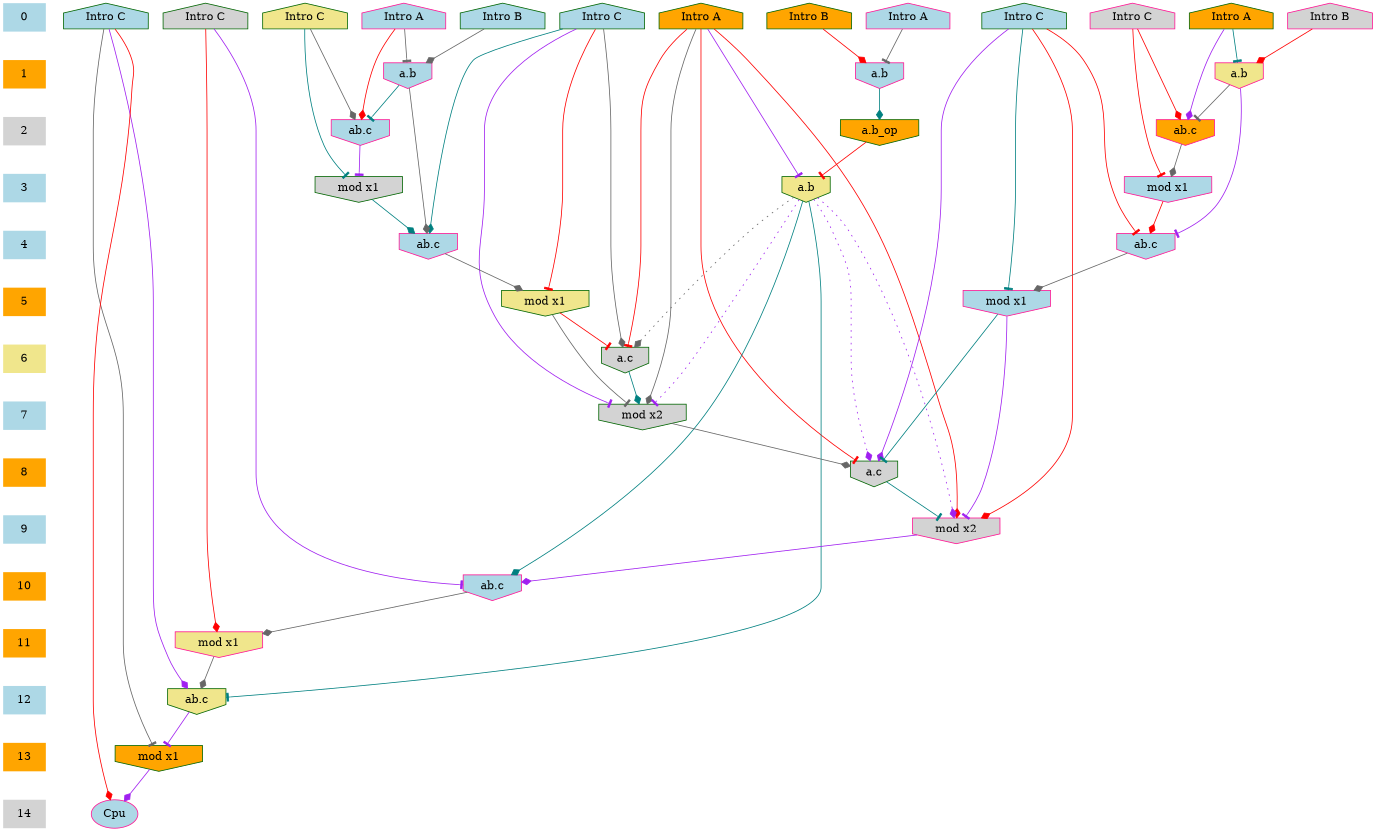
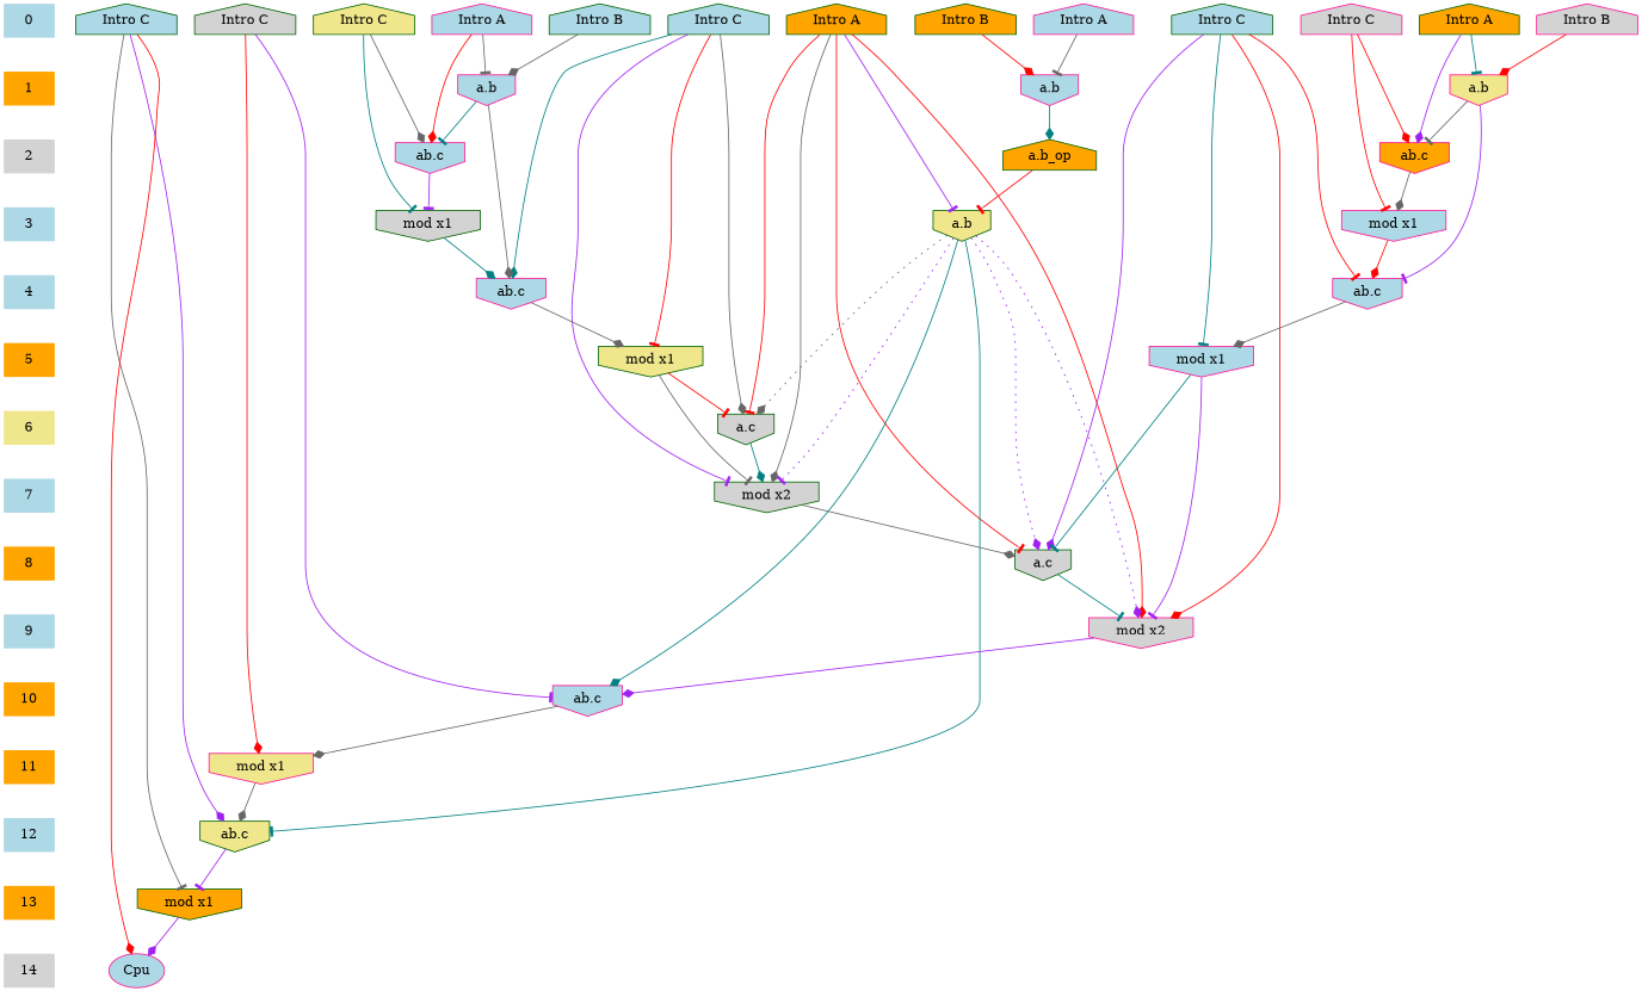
  digraph {
    ranksep=.5
    node [color=deeppink fillcolor=lightblue shape=invhouse style=filled]
    edge [arrowhead=diamond color=gray40]
    0 [color=darkgreen shape=plaintext]
    n2 [color=darkgreen fillcolor=orange label="Intro A" shape=house]
    n3 [color=darkgreen fillcolor=orange label="Intro A" shape=house]
    n4 [label="Intro A" shape=house]
    n5 [label="Intro A" shape=house]
    n6 [fillcolor=lightgrey label="Intro B" shape=house]
    n7 [color=darkgreen fillcolor=orange label="Intro B" shape=house]
    n8 [color=darkgreen label="Intro B" shape=house]
    n9 [color=darkgreen label="Intro C" shape=house]
    n10 [color=darkgreen label="Intro C" shape=house]
    n11 [fillcolor=lightgrey label="Intro C" shape=house]
    n12 [color=darkgreen fillcolor=khaki label="Intro C" shape=house]
    n13 [color=darkgreen label="Intro C" shape=house]
    n14 [color=darkgreen fillcolor=lightgrey label="Intro C" shape=house]
    1 [fillcolor=orange shape=plaintext]
    n16 [label="a.b"]
    n17 [fillcolor=khaki label="a.b"]
    n18 [label="a.b"]
    2 [color=darkgreen fillcolor=lightgrey shape=plaintext]
    n20 [label="ab.c"]
    n21 [fillcolor=orange label="ab.c"]
-   n22 [color=darkgreen fillcolor=orange label="a.b_op"]
+   n22 [color=darkgreen fillcolor=orange label="a.b_op" shape=house]
    3 [shape=plaintext]
    n24 [color=darkgreen fillcolor=lightgrey label="mod x1"]
    n25 [label="mod x1"]
    n26 [color=darkgreen fillcolor=khaki label="a.b"]
    4 [color=darkgreen shape=plaintext]
    n28 [label="ab.c"]
    n29 [label="ab.c"]
    5 [fillcolor=orange shape=plaintext]
    n31 [color=darkgreen fillcolor=khaki label="mod x1"]
    n32 [label="mod x1"]
    6 [fillcolor=khaki shape=plaintext]
    n34 [color=darkgreen fillcolor=lightgrey label="a.c"]
    7 [shape=plaintext]
    n36 [color=darkgreen fillcolor=lightgrey label="mod x2"]
    8 [fillcolor=orange shape=plaintext]
    n38 [color=darkgreen fillcolor=lightgrey label="a.c"]
    9 [shape=plaintext]
    n40 [fillcolor=lightgrey label="mod x2"]
    10 [fillcolor=orange shape=plaintext]
    n42 [label="ab.c"]
    11 [fillcolor=orange shape=plaintext]
    n44 [fillcolor=khaki label="mod x1"]
    12 [shape=plaintext]
    n46 [color=darkgreen fillcolor=khaki label="ab.c"]
    13 [fillcolor=orange shape=plaintext]
    n48 [color=darkgreen fillcolor=orange label="mod x1"]
    14 [fillcolor=lightgrey shape=plaintext]
    n50 [label=Cpu shape=""]
    subgraph sub_1 {
      rank=same
      0
      n2
      n3
      n4
      n5
      n6
      n7
      n8
      n9
      n10
      n11
      n12
      n13
      n14
    }
    subgraph sub_2 {
      rank=same
      1
      n16
      n17
      n18
    }
    subgraph sub_3 {
      rank=same
      2
      n20
      n21
      n22
    }
    subgraph sub_4 {
      rank=same
      3
      n24
      n25
      n26
    }
    subgraph sub_5 {
      rank=same
      4
      n28
      n29
    }
    subgraph sub_6 {
      rank=same
      5
      n31
      n32
    }
    subgraph sub_7 {
      rank=same
      6
      n34
    }
    subgraph sub_8 {
      rank=same
      7
      n36
    }
    subgraph sub_9 {
      rank=same
      8
      n38
    }
    subgraph sub_10 {
      rank=same
      9
      n40
    }
    subgraph sub_11 {
      rank=same
      10
      n42
    }
    subgraph sub_12 {
      rank=same
      11
      n44
    }
    subgraph sub_13 {
      rank=same
      12
      n46
    }
    subgraph sub_14 {
      rank=same
      13
      n48
    }
    subgraph sub_15 {
      rank=same
      14
      n50
    }
    0 -> 1 [style=invis arrowhead="" color=""]
    n2 -> n26 [arrowhead=tee color=purple]
    n2 -> n34 [arrowhead=tee color=red]
    n2 -> n36
    n2 -> n38 [arrowhead=tee color=red]
    n2 -> n40 [color=red]
    n3 -> n17 [arrowhead=tee color=teal]
    n3 -> n21 [color=purple]
    n4 -> n18 [arrowhead=tee]
    n5 -> n16 [arrowhead=tee]
    n5 -> n20 [color=red]
    n6 -> n17 [color=red]
    n7 -> n18 [color=red]
    n8 -> n16
    n9 -> n29 [arrowhead=tee color=red]
    n9 -> n32 [arrowhead=tee color=teal]
    n9 -> n38 [color=purple]
    n9 -> n40 [color=red]
    n10 -> n28 [color=teal]
    n10 -> n31 [arrowhead=tee color=red]
    n10 -> n34
    n10 -> n36 [arrowhead=tee color=purple]
    n11 -> n21 [color=red]
    n11 -> n25 [arrowhead=tee color=red]
    n12 -> n20
    n12 -> n24 [arrowhead=tee color=teal]
    n13 -> n46 [color=purple]
    n13 -> n48 [arrowhead=tee]
    n13 -> n50 [color=red]
    n14 -> n42 [arrowhead=tee color=purple]
    n14 -> n44 [color=red]
    1 -> 2 [style=invis arrowhead="" color=""]
    n16 -> n20 [arrowhead=tee color=teal]
    n16 -> n28
    n17 -> n21 [arrowhead=tee]
    n17 -> n29 [arrowhead=tee color=purple]
    n18 -> n22 [color=teal]
    2 -> 3 [style=invis arrowhead="" color=""]
    n20 -> n24 [arrowhead=tee color=purple]
    n21 -> n25
    n22 -> n26 [arrowhead=tee color=red]
    3 -> 4 [style=invis arrowhead="" color=""]
    n24 -> n28 [color=teal]
    n25 -> n29 [color=red]
    n26 -> n34 [style=dotted]
    n26 -> n36 [arrowhead=tee color=purple style=dotted]
    n26 -> n38 [color=purple style=dotted]
    n26 -> n40 [color=purple style=dotted]
    n26 -> n42 [color=teal]
    n26 -> n46 [arrowhead=tee color=teal]
    4 -> 5 [style=invis arrowhead="" color=""]
    n28 -> n31
    n29 -> n32
    5 -> 6 [style=invis arrowhead="" color=""]
    n31 -> n34 [arrowhead=tee color=red]
    n31 -> n36 [arrowhead=tee]
    n32 -> n38 [arrowhead=tee color=teal]
    n32 -> n40 [arrowhead=tee color=purple]
    6 -> 7 [style=invis arrowhead="" color=""]
    n34 -> n36 [color=teal]
    7 -> 8 [style=invis arrowhead="" color=""]
    n36 -> n38
    8 -> 9 [style=invis arrowhead="" color=""]
    n38 -> n40 [arrowhead=tee color=teal]
    9 -> 10 [style=invis arrowhead="" color=""]
    n40 -> n42 [color=purple]
    10 -> 11 [style=invis arrowhead="" color=""]
    n42 -> n44
    11 -> 12 [style=invis arrowhead="" color=""]
    n44 -> n46
    12 -> 13 [style=invis arrowhead="" color=""]
    n46 -> n48 [arrowhead=tee color=purple]
    13 -> 14 [style=invis arrowhead="" color=""]
    n48 -> n50 [color=purple]
  }
